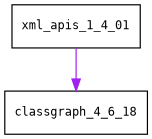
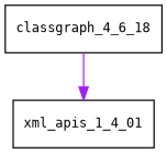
  digraph {
    fontname="DejaVu Sans Mono"
    node [fontsize=10.0 shape=box style=filled fillcolor=white fontname="DejaVu Sans Mono"]
    classgraph_4_6_18
    xml_apis_1_4_01
-   xml_apis_1_4_01 -> classgraph_4_6_18 [color=purple fontname="DejaVu Sans Mono"]
+   classgraph_4_6_18 -> xml_apis_1_4_01 [color=purple fontname="DejaVu Sans Mono"]
  }
